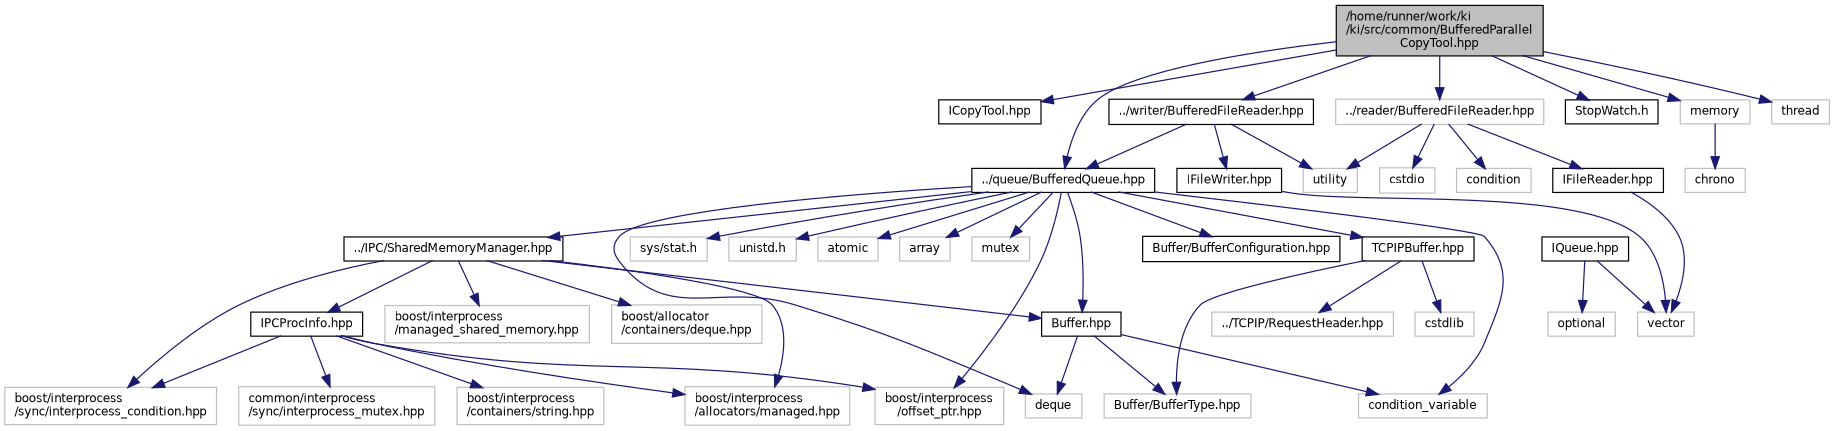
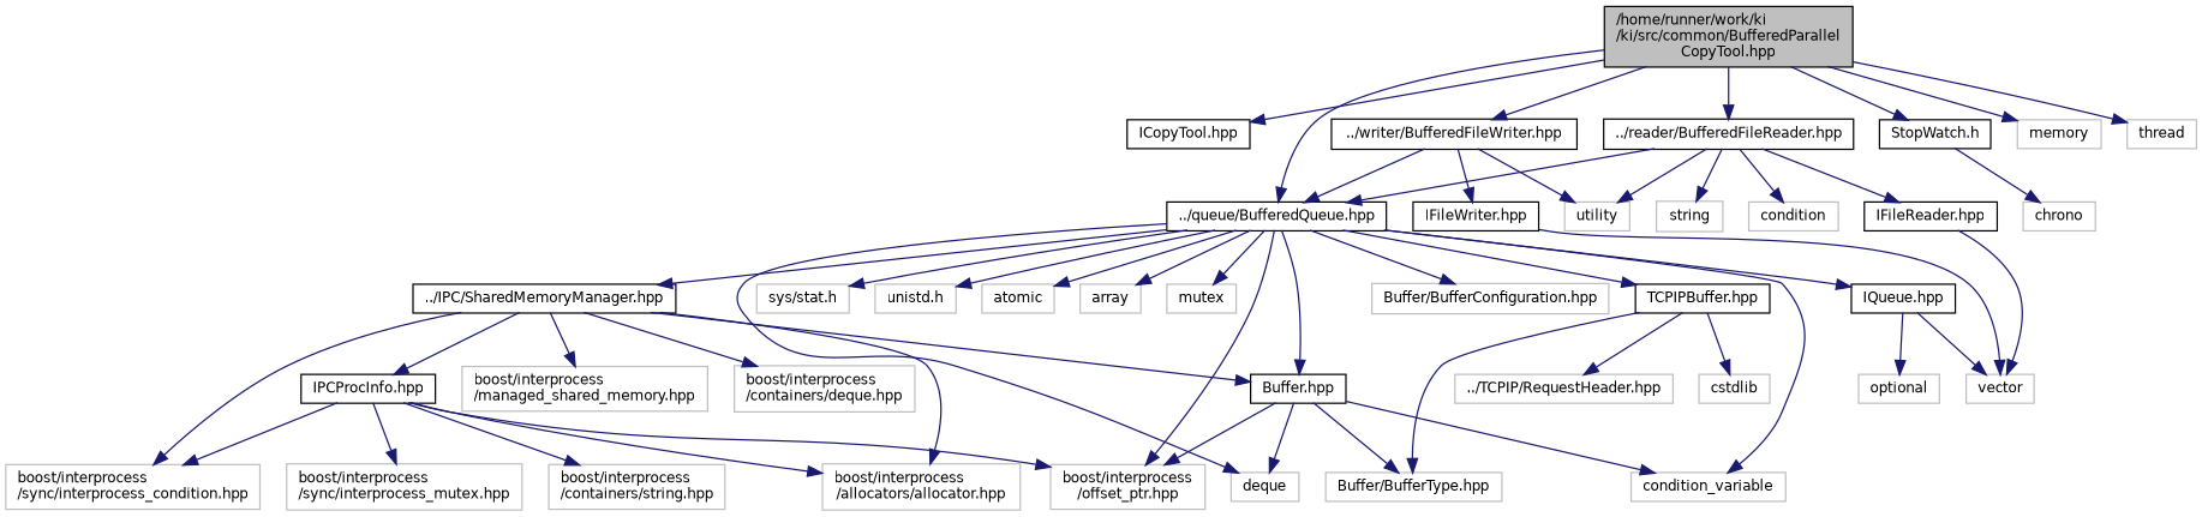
  digraph {
    node [color=grey75 fillcolor=white fontname=Helvetica fontsize=10 shape=record style=filled]
    edge [color=midnightblue fontname=Helvetica fontsize=10 labelfontname=Helvetica labelfontsize=10 style=solid]
    n1 [color=black fillcolor=grey75 fontcolor=black height=0.2 label="/home/runner/work/ki\l/ki/src/common/BufferedParallel\lCopyTool.hpp" width=0.4]
    n2 [color=black height=0.2 label="ICopyTool.hpp" width=0.4]
-   n3 [height=0.2 label="../reader/BufferedFileReader.hpp" width=0.4]
+   n3 [color=black height=0.2 label="../reader/BufferedFileReader.hpp" width=0.4]
    n4 [color=black height=0.2 label="../queue/BufferedQueue.hpp" width=0.4]
-   n5 [color=black height=0.2 label="../writer/BufferedFileReader.hpp" width=0.4]
+   n5 [color=black height=0.2 label="../writer/BufferedFileWriter.hpp" width=0.4]
    n6 [color=black height=0.2 label="StopWatch.h" width=0.4]
    n7 [height=0.2 label=memory width=0.4]
    n8 [height=0.2 label=thread width=0.4]
    n9 [color=black height=0.2 label="IFileReader.hpp" width=0.4]
    n10 [height=0.2 label=condition width=0.4]
-   n11 [height=0.2 label=cstdio width=0.4]
+   n11 [height=0.2 label=string width=0.4]
    n12 [height=0.2 label=utility width=0.4]
    n13 [height=0.2 label=condition_variable width=0.4]
    n14 [height=0.2 label="sys/stat.h" width=0.4]
    n15 [height=0.2 label="unistd.h" width=0.4]
    n16 [height=0.2 label=atomic width=0.4]
    n17 [height=0.2 label=array width=0.4]
    n18 [height=0.2 label=mutex width=0.4]
    n19 [height=0.2 label=deque width=0.4]
    n20 [height=0.2 label="boost/interprocess\l/offset_ptr.hpp" width=0.4]
    n21 [color=black height=0.2 label="IQueue.hpp" width=0.4]
    n22 [color=black height=0.2 label="Buffer.hpp" width=0.4]
    n23 [color=black height=0.2 label="../IPC/SharedMemoryManager.hpp" width=0.4]
-   n24 [color=black height=0.2 label="Buffer/BufferConfiguration.hpp" width=0.4]
+   n24 [height=0.2 label="Buffer/BufferConfiguration.hpp" width=0.4]
    n25 [color=black height=0.2 label="TCPIPBuffer.hpp" width=0.4]
    n26 [color=black height=0.2 label="IFileWriter.hpp" width=0.4]
    n27 [height=0.2 label=chrono width=0.4]
    n28 [height=0.2 label=vector width=0.4]
    n29 [height=0.2 label=optional width=0.4]
    n30 [height=0.2 label="Buffer/BufferType.hpp" width=0.4]
    n31 [height=0.2 label="boost/interprocess\l/managed_shared_memory.hpp" width=0.4]
-   n32 [height=0.2 label="boost/interprocess\l/allocators/managed.hpp" width=0.4]
-   n33 [height=0.2 label="boost/allocator\l/containers/deque.hpp" width=0.4]
+   n32 [height=0.2 label="boost/interprocess\l/allocators/allocator.hpp" width=0.4]
+   n33 [height=0.2 label="boost/interprocess\l/containers/deque.hpp" width=0.4]
    n34 [height=0.2 label="boost/interprocess\l/sync/interprocess_condition.hpp" width=0.4]
    n35 [color=black height=0.2 label="IPCProcInfo.hpp" width=0.4]
    n36 [height=0.2 label="../TCPIP/RequestHeader.hpp" width=0.4]
    n37 [height=0.2 label=cstdlib width=0.4]
    n38 [height=0.2 label="boost/interprocess\l/containers/string.hpp" width=0.4]
-   n39 [height=0.2 label="common/interprocess\l/sync/interprocess_mutex.hpp" width=0.4]
+   n39 [height=0.2 label="boost/interprocess\l/sync/interprocess_mutex.hpp" width=0.4]
    n1 -> n2
    n1 -> n3
    n1 -> n4
    n1 -> n5
    n1 -> n6
    n1 -> n7
    n1 -> n8
+   n3 -> n4
    n3 -> n9
    n3 -> n10
    n3 -> n11
    n3 -> n12
    n4 -> n13
    n4 -> n14
    n4 -> n15
    n4 -> n16
    n4 -> n17
    n4 -> n18
    n4 -> n19
    n4 -> n20
+   n4 -> n21
    n4 -> n22
    n4 -> n23
    n4 -> n24
    n4 -> n25
    n5 -> n4
    n5 -> n12
    n5 -> n26
-   n7 -> n27
+   n6 -> n27
    n9 -> n28
    n21 -> n28
    n21 -> n29
    n22 -> n13
    n22 -> n19
+   n22 -> n20
    n22 -> n30
    n23 -> n22
    n23 -> n31
    n23 -> n32
    n23 -> n33
    n23 -> n34
    n23 -> n35
    n25 -> n30
    n25 -> n36
    n25 -> n37
    n26 -> n28
    n35 -> n20
    n35 -> n32
    n35 -> n34
    n35 -> n38
    n35 -> n39
  }
